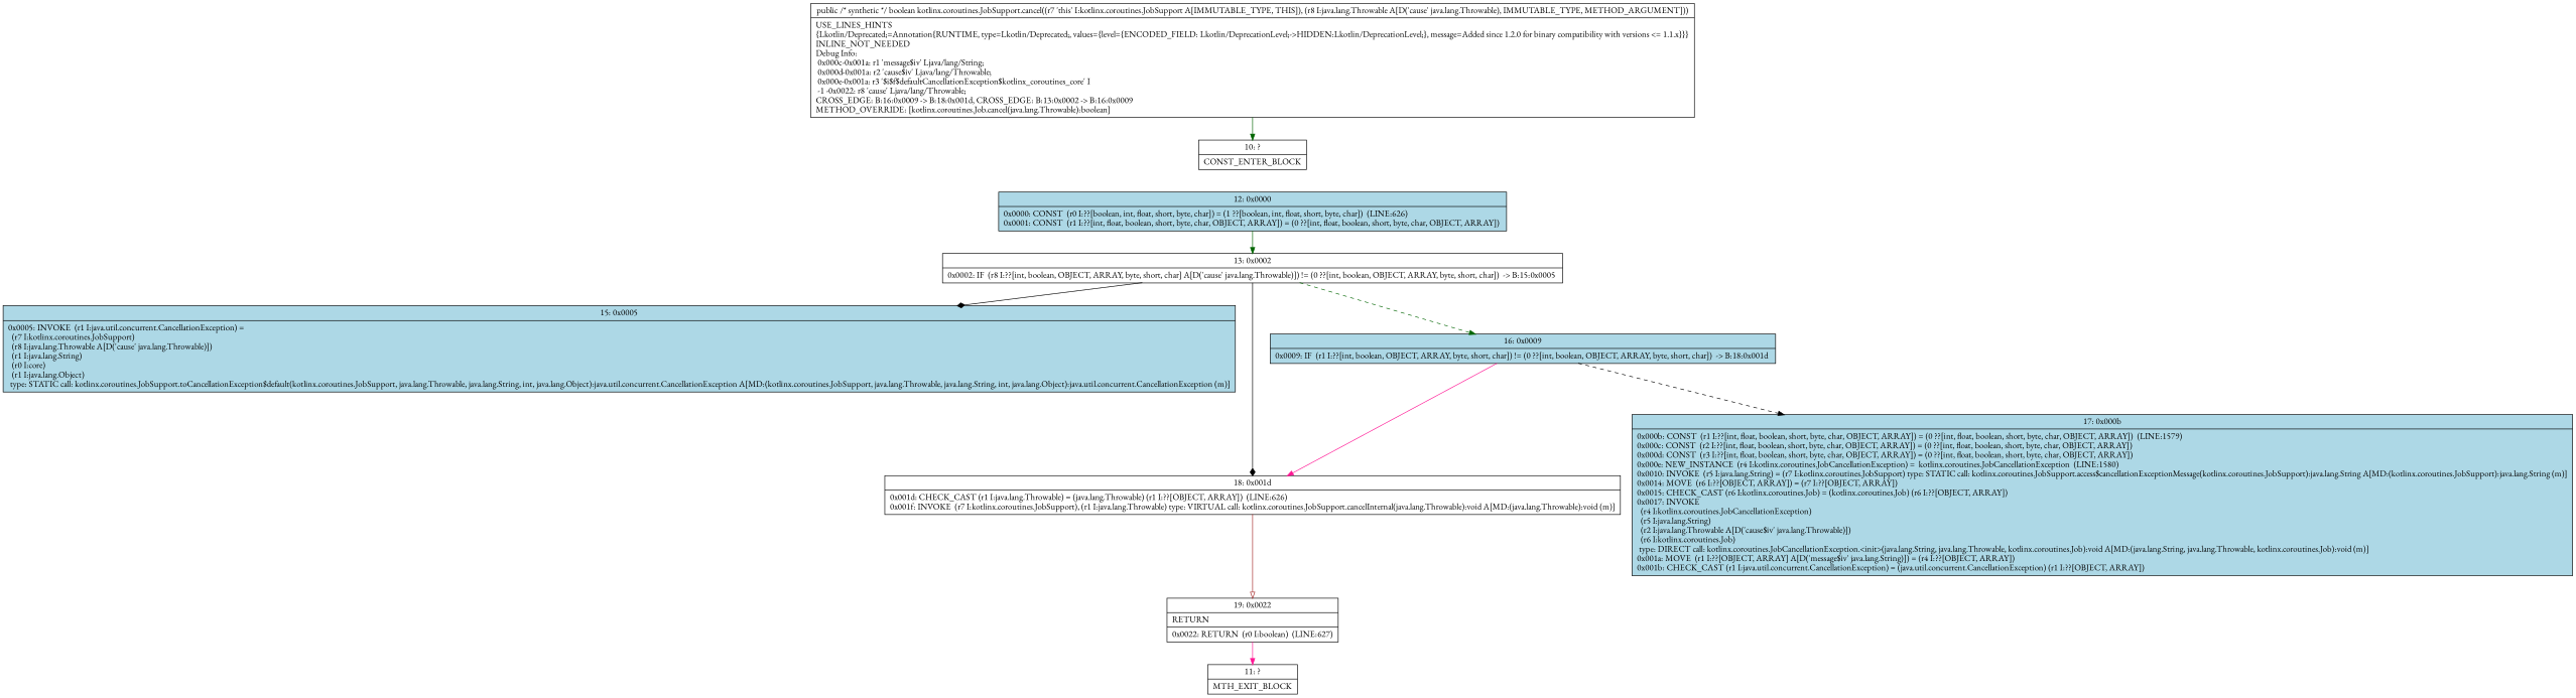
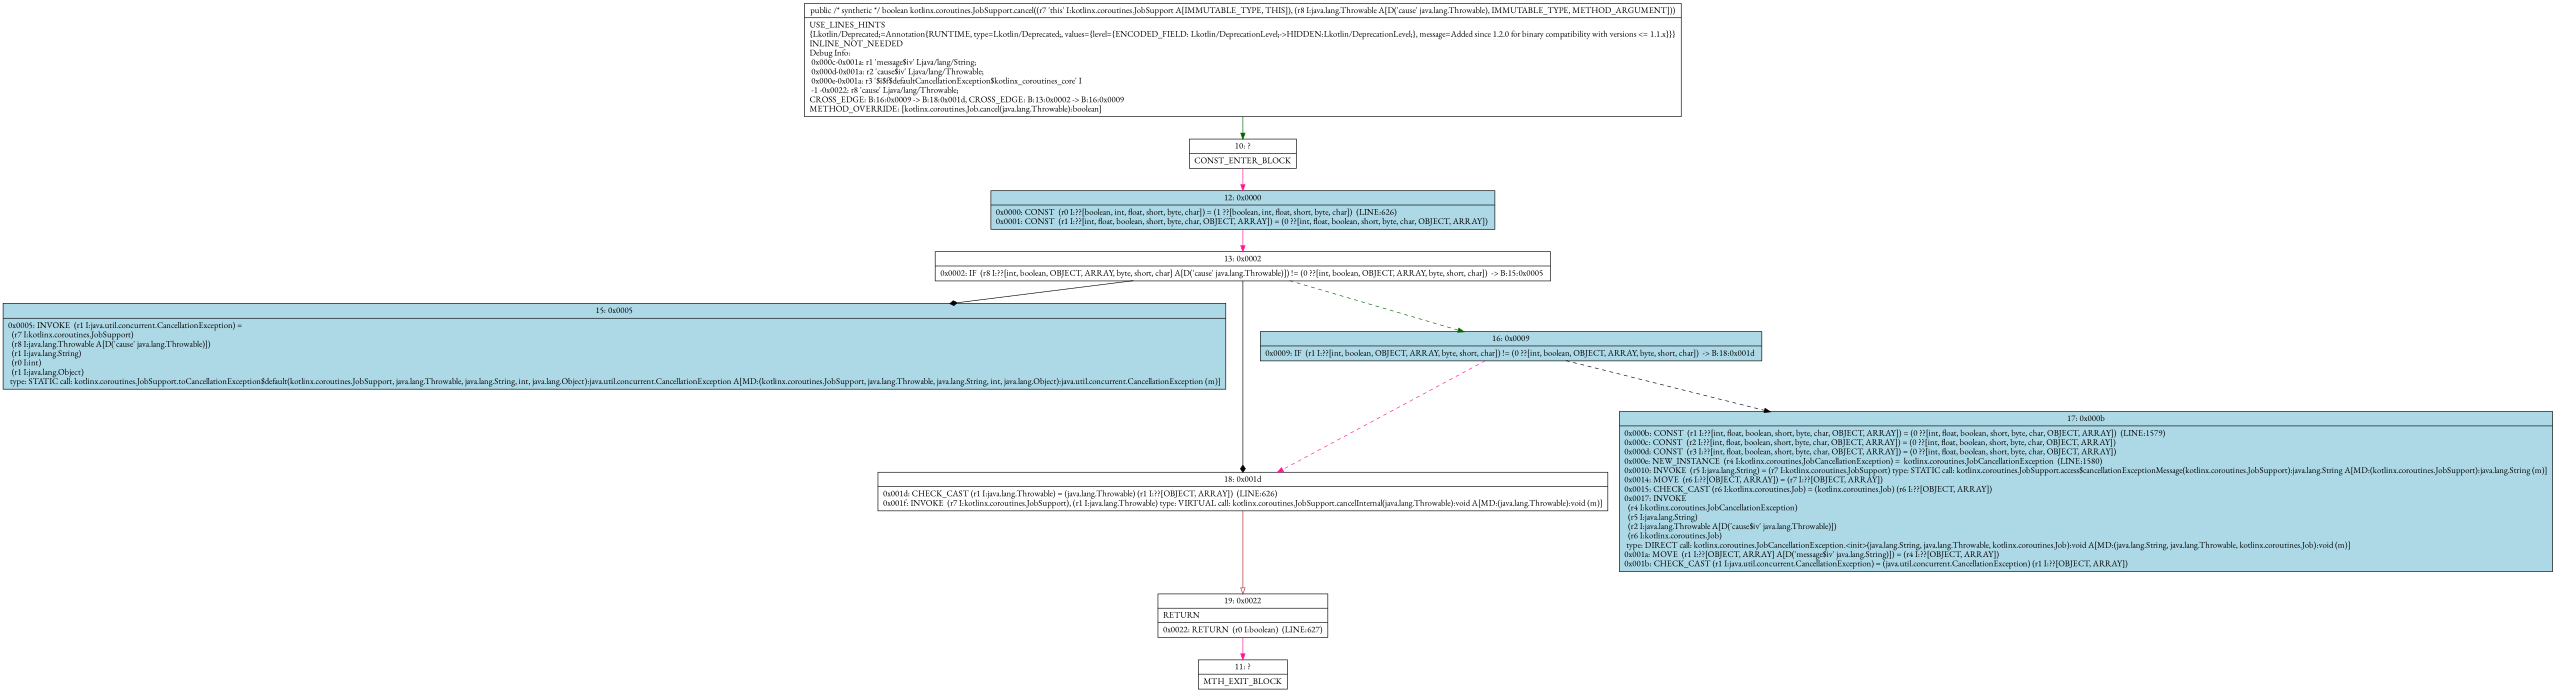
  digraph {
    fontname="EB Garamond"
    node [fillcolor=white fontname="EB Garamond" shape=record style=filled]
    edge [arrowhead=normal color=deeppink fontname="EB Garamond"]
    n1 [label="{10\:\ ?|CONST_ENTER_BLOCK\l}"]
    n2 [fillcolor=lightblue label="{12\:\ 0x0000|0x0000: CONST  (r0 I:??[boolean, int, float, short, byte, char]) = (1 ??[boolean, int, float, short, byte, char])  (LINE:626)\l0x0001: CONST  (r1 I:??[int, float, boolean, short, byte, char, OBJECT, ARRAY]) = (0 ??[int, float, boolean, short, byte, char, OBJECT, ARRAY]) \l}"]
    n3 [label="{13\:\ 0x0002|0x0002: IF  (r8 I:??[int, boolean, OBJECT, ARRAY, byte, short, char] A[D('cause' java.lang.Throwable)]) != (0 ??[int, boolean, OBJECT, ARRAY, byte, short, char])  \-\> B:15:0x0005 \l}"]
-   n4 [fillcolor=lightblue label="{15\:\ 0x0005|0x0005: INVOKE  (r1 I:java.util.concurrent.CancellationException) = \l  (r7 I:kotlinx.coroutines.JobSupport)\l  (r8 I:java.lang.Throwable A[D('cause' java.lang.Throwable)])\l  (r1 I:java.lang.String)\l  (r0 I:core)\l  (r1 I:java.lang.Object)\l type: STATIC call: kotlinx.coroutines.JobSupport.toCancellationException$default(kotlinx.coroutines.JobSupport, java.lang.Throwable, java.lang.String, int, java.lang.Object):java.util.concurrent.CancellationException A[MD:(kotlinx.coroutines.JobSupport, java.lang.Throwable, java.lang.String, int, java.lang.Object):java.util.concurrent.CancellationException (m)]\l}"]
+   n4 [fillcolor=lightblue label="{15\:\ 0x0005|0x0005: INVOKE  (r1 I:java.util.concurrent.CancellationException) = \l  (r7 I:kotlinx.coroutines.JobSupport)\l  (r8 I:java.lang.Throwable A[D('cause' java.lang.Throwable)])\l  (r1 I:java.lang.String)\l  (r0 I:int)\l  (r1 I:java.lang.Object)\l type: STATIC call: kotlinx.coroutines.JobSupport.toCancellationException$default(kotlinx.coroutines.JobSupport, java.lang.Throwable, java.lang.String, int, java.lang.Object):java.util.concurrent.CancellationException A[MD:(kotlinx.coroutines.JobSupport, java.lang.Throwable, java.lang.String, int, java.lang.Object):java.util.concurrent.CancellationException (m)]\l}"]
    n5 [fillcolor=lightblue label="{16\:\ 0x0009|0x0009: IF  (r1 I:??[int, boolean, OBJECT, ARRAY, byte, short, char]) != (0 ??[int, boolean, OBJECT, ARRAY, byte, short, char])  \-\> B:18:0x001d \l}"]
    n6 [label="{18\:\ 0x001d|0x001d: CHECK_CAST (r1 I:java.lang.Throwable) = (java.lang.Throwable) (r1 I:??[OBJECT, ARRAY])  (LINE:626)\l0x001f: INVOKE  (r7 I:kotlinx.coroutines.JobSupport), (r1 I:java.lang.Throwable) type: VIRTUAL call: kotlinx.coroutines.JobSupport.cancelInternal(java.lang.Throwable):void A[MD:(java.lang.Throwable):void (m)]\l}"]
    n7 [fillcolor=lightblue label="{17\:\ 0x000b|0x000b: CONST  (r1 I:??[int, float, boolean, short, byte, char, OBJECT, ARRAY]) = (0 ??[int, float, boolean, short, byte, char, OBJECT, ARRAY])  (LINE:1579)\l0x000c: CONST  (r2 I:??[int, float, boolean, short, byte, char, OBJECT, ARRAY]) = (0 ??[int, float, boolean, short, byte, char, OBJECT, ARRAY]) \l0x000d: CONST  (r3 I:??[int, float, boolean, short, byte, char, OBJECT, ARRAY]) = (0 ??[int, float, boolean, short, byte, char, OBJECT, ARRAY]) \l0x000e: NEW_INSTANCE  (r4 I:kotlinx.coroutines.JobCancellationException) =  kotlinx.coroutines.JobCancellationException  (LINE:1580)\l0x0010: INVOKE  (r5 I:java.lang.String) = (r7 I:kotlinx.coroutines.JobSupport) type: STATIC call: kotlinx.coroutines.JobSupport.access$cancellationExceptionMessage(kotlinx.coroutines.JobSupport):java.lang.String A[MD:(kotlinx.coroutines.JobSupport):java.lang.String (m)]\l0x0014: MOVE  (r6 I:??[OBJECT, ARRAY]) = (r7 I:??[OBJECT, ARRAY]) \l0x0015: CHECK_CAST (r6 I:kotlinx.coroutines.Job) = (kotlinx.coroutines.Job) (r6 I:??[OBJECT, ARRAY]) \l0x0017: INVOKE  \l  (r4 I:kotlinx.coroutines.JobCancellationException)\l  (r5 I:java.lang.String)\l  (r2 I:java.lang.Throwable A[D('cause$iv' java.lang.Throwable)])\l  (r6 I:kotlinx.coroutines.Job)\l type: DIRECT call: kotlinx.coroutines.JobCancellationException.\<init\>(java.lang.String, java.lang.Throwable, kotlinx.coroutines.Job):void A[MD:(java.lang.String, java.lang.Throwable, kotlinx.coroutines.Job):void (m)]\l0x001a: MOVE  (r1 I:??[OBJECT, ARRAY] A[D('message$iv' java.lang.String)]) = (r4 I:??[OBJECT, ARRAY]) \l0x001b: CHECK_CAST (r1 I:java.util.concurrent.CancellationException) = (java.util.concurrent.CancellationException) (r1 I:??[OBJECT, ARRAY]) \l}"]
    n8 [label="{19\:\ 0x0022|RETURN\l|0x0022: RETURN  (r0 I:boolean)  (LINE:627)\l}"]
    n9 [label="{11\:\ ?|MTH_EXIT_BLOCK\l}"]
    n10 [label="{public \/* synthetic *\/ boolean kotlinx.coroutines.JobSupport.cancel((r7 'this' I:kotlinx.coroutines.JobSupport A[IMMUTABLE_TYPE, THIS]), (r8 I:java.lang.Throwable A[D('cause' java.lang.Throwable), IMMUTABLE_TYPE, METHOD_ARGUMENT]))  | USE_LINES_HINTS\l\{Lkotlin\/Deprecated;=Annotation\{RUNTIME, type=Lkotlin\/Deprecated;, values=\{level=\{ENCODED_FIELD: Lkotlin\/DeprecationLevel;\-\>HIDDEN:Lkotlin\/DeprecationLevel;\}, message=Added since 1.2.0 for binary compatibility with versions \<= 1.1.x\}\}\}\lINLINE_NOT_NEEDED\lDebug Info:\l  0x000c\-0x001a: r1 'message$iv' Ljava\/lang\/String;\l  0x000d\-0x001a: r2 'cause$iv' Ljava\/lang\/Throwable;\l  0x000e\-0x001a: r3 '$i$f$defaultCancellationException$kotlinx_coroutines_core' I\l  \-1 \-0x0022: r8 'cause' Ljava\/lang\/Throwable;\lCROSS_EDGE: B:16:0x0009 \-\> B:18:0x001d, CROSS_EDGE: B:13:0x0002 \-\> B:16:0x0009\lMETHOD_OVERRIDE: [kotlinx.coroutines.Job.cancel(java.lang.Throwable):boolean]\l}"]
-   n2 -> n3 [color=darkgreen]
+   n1 -> n2
+   n2 -> n3
    n3 -> n4 [arrowhead=diamond color=black]
    n3 -> n5 [color=darkgreen style=dashed]
    n3 -> n6 [arrowhead=diamond color=black]
-   n5 -> n6
+   n5 -> n6 [style=dashed]
    n5 -> n7 [color=black style=dashed]
    n6 -> n8 [arrowhead=onormal color=brown]
    n8 -> n9
    n10 -> n1 [color=darkgreen]
  }
